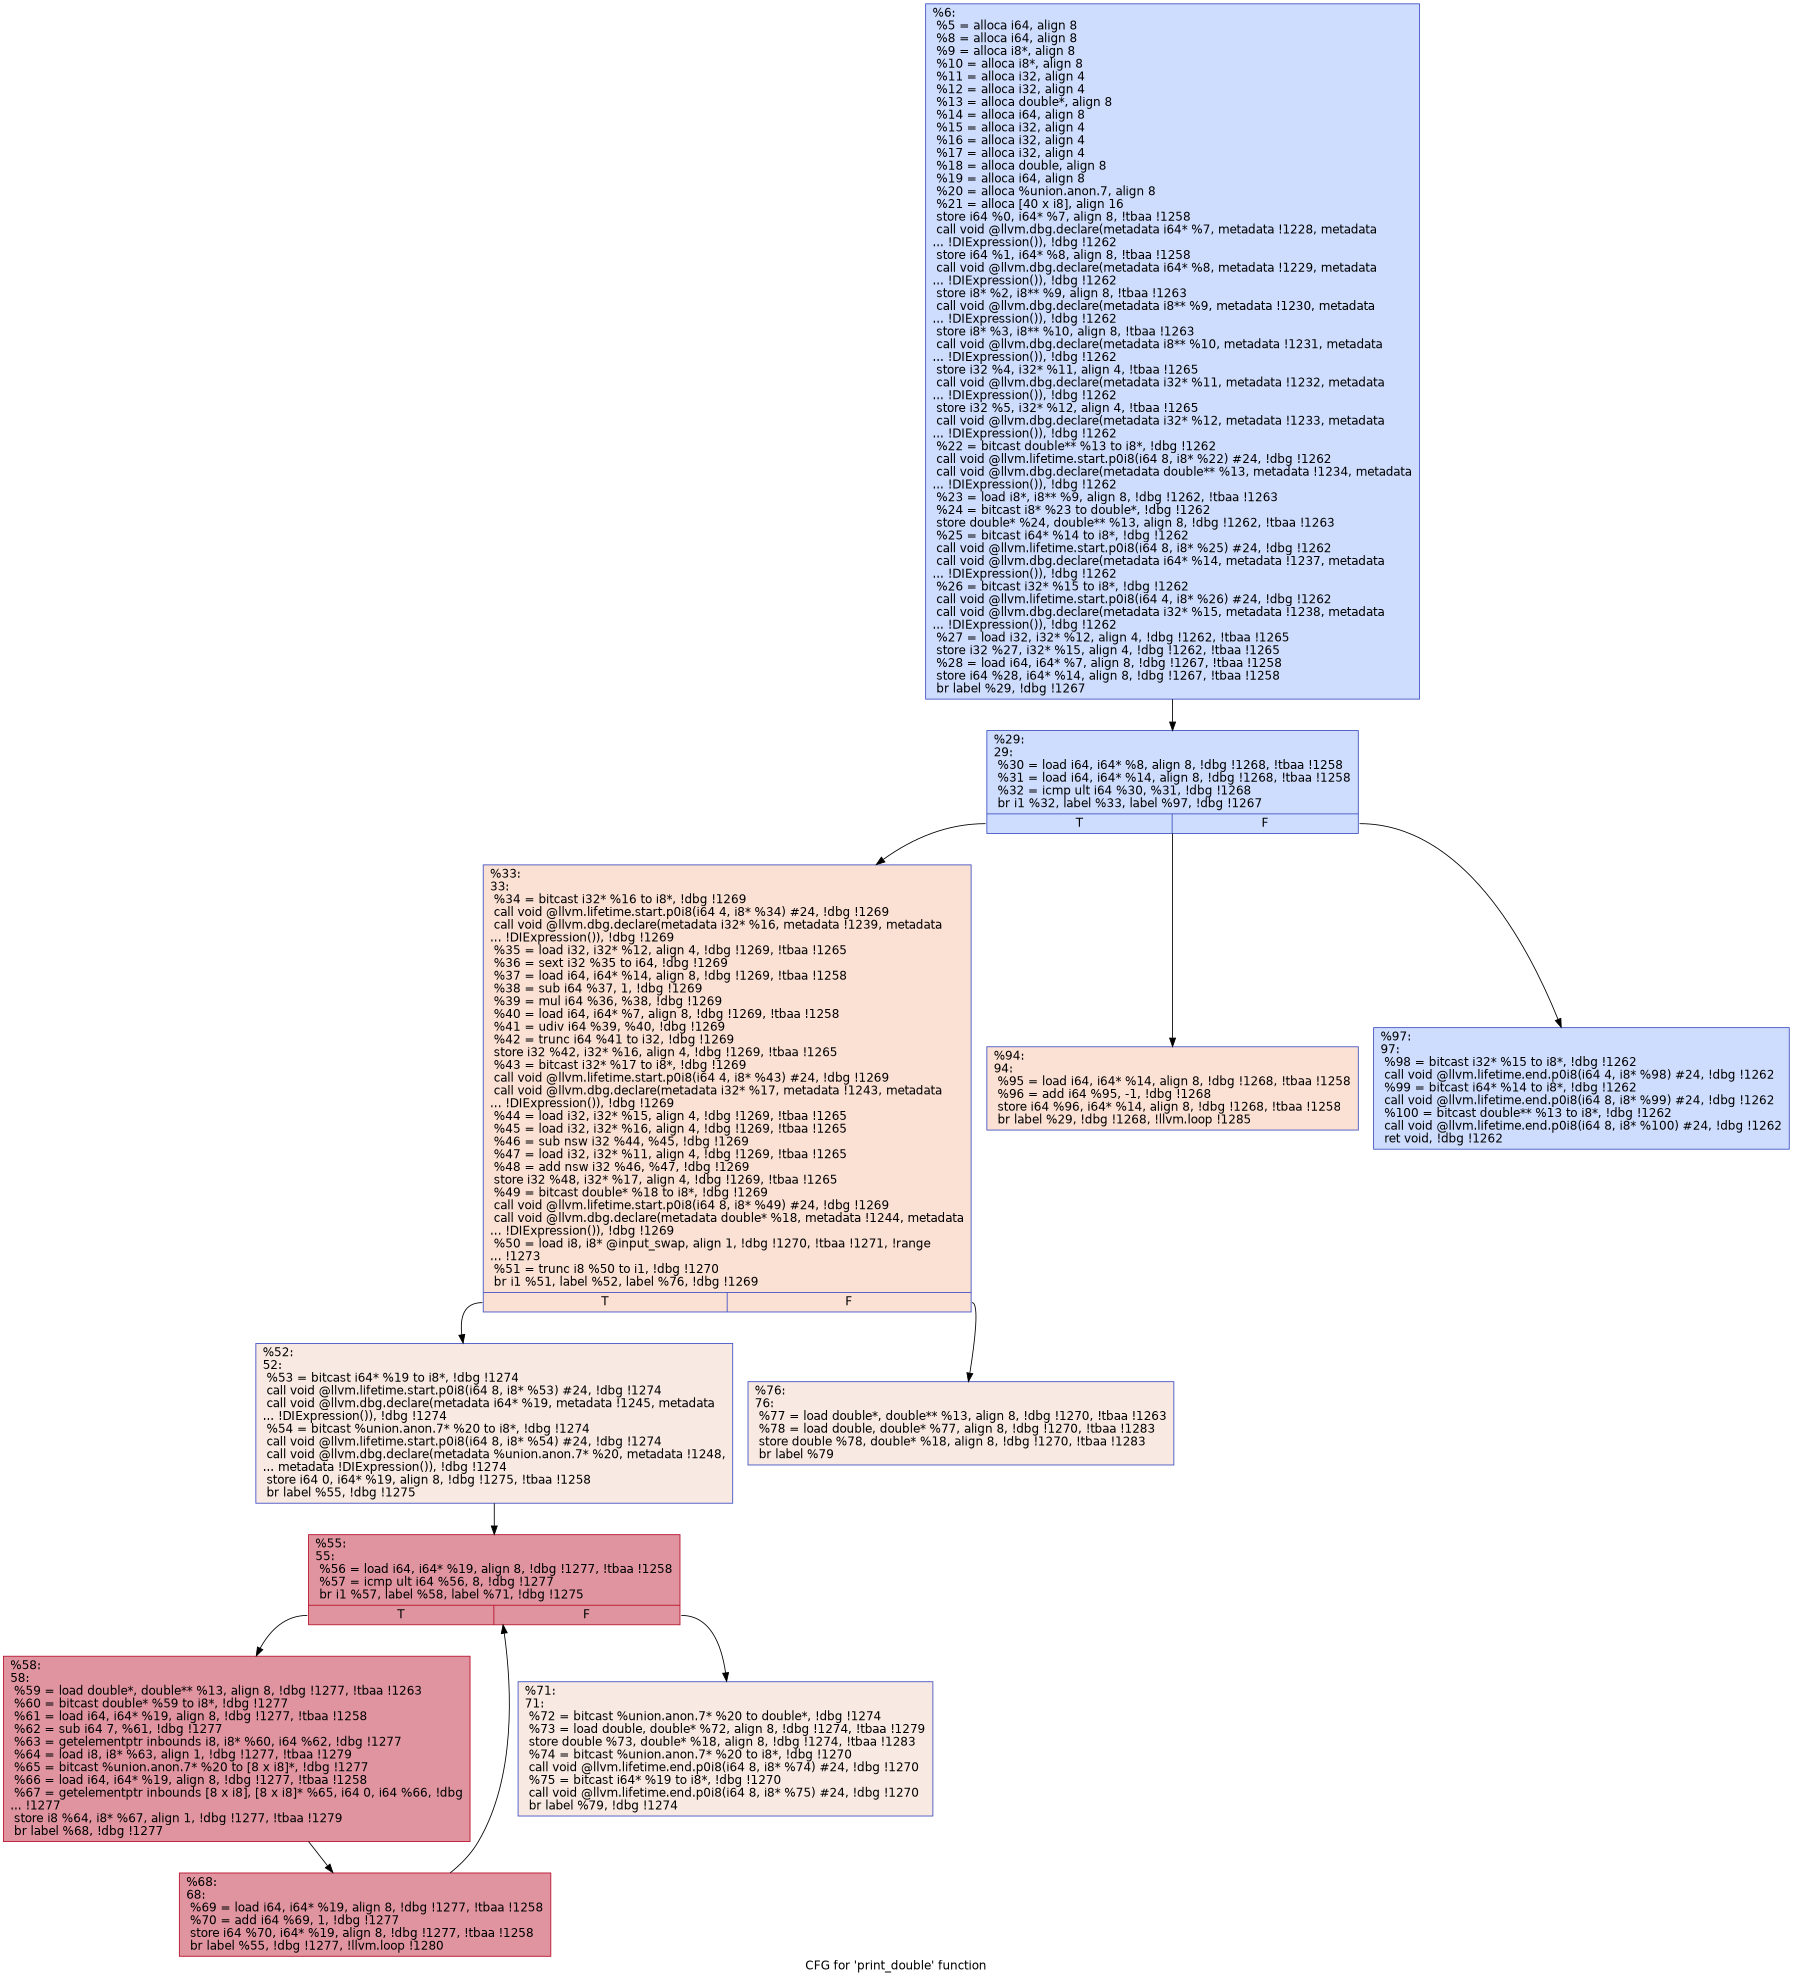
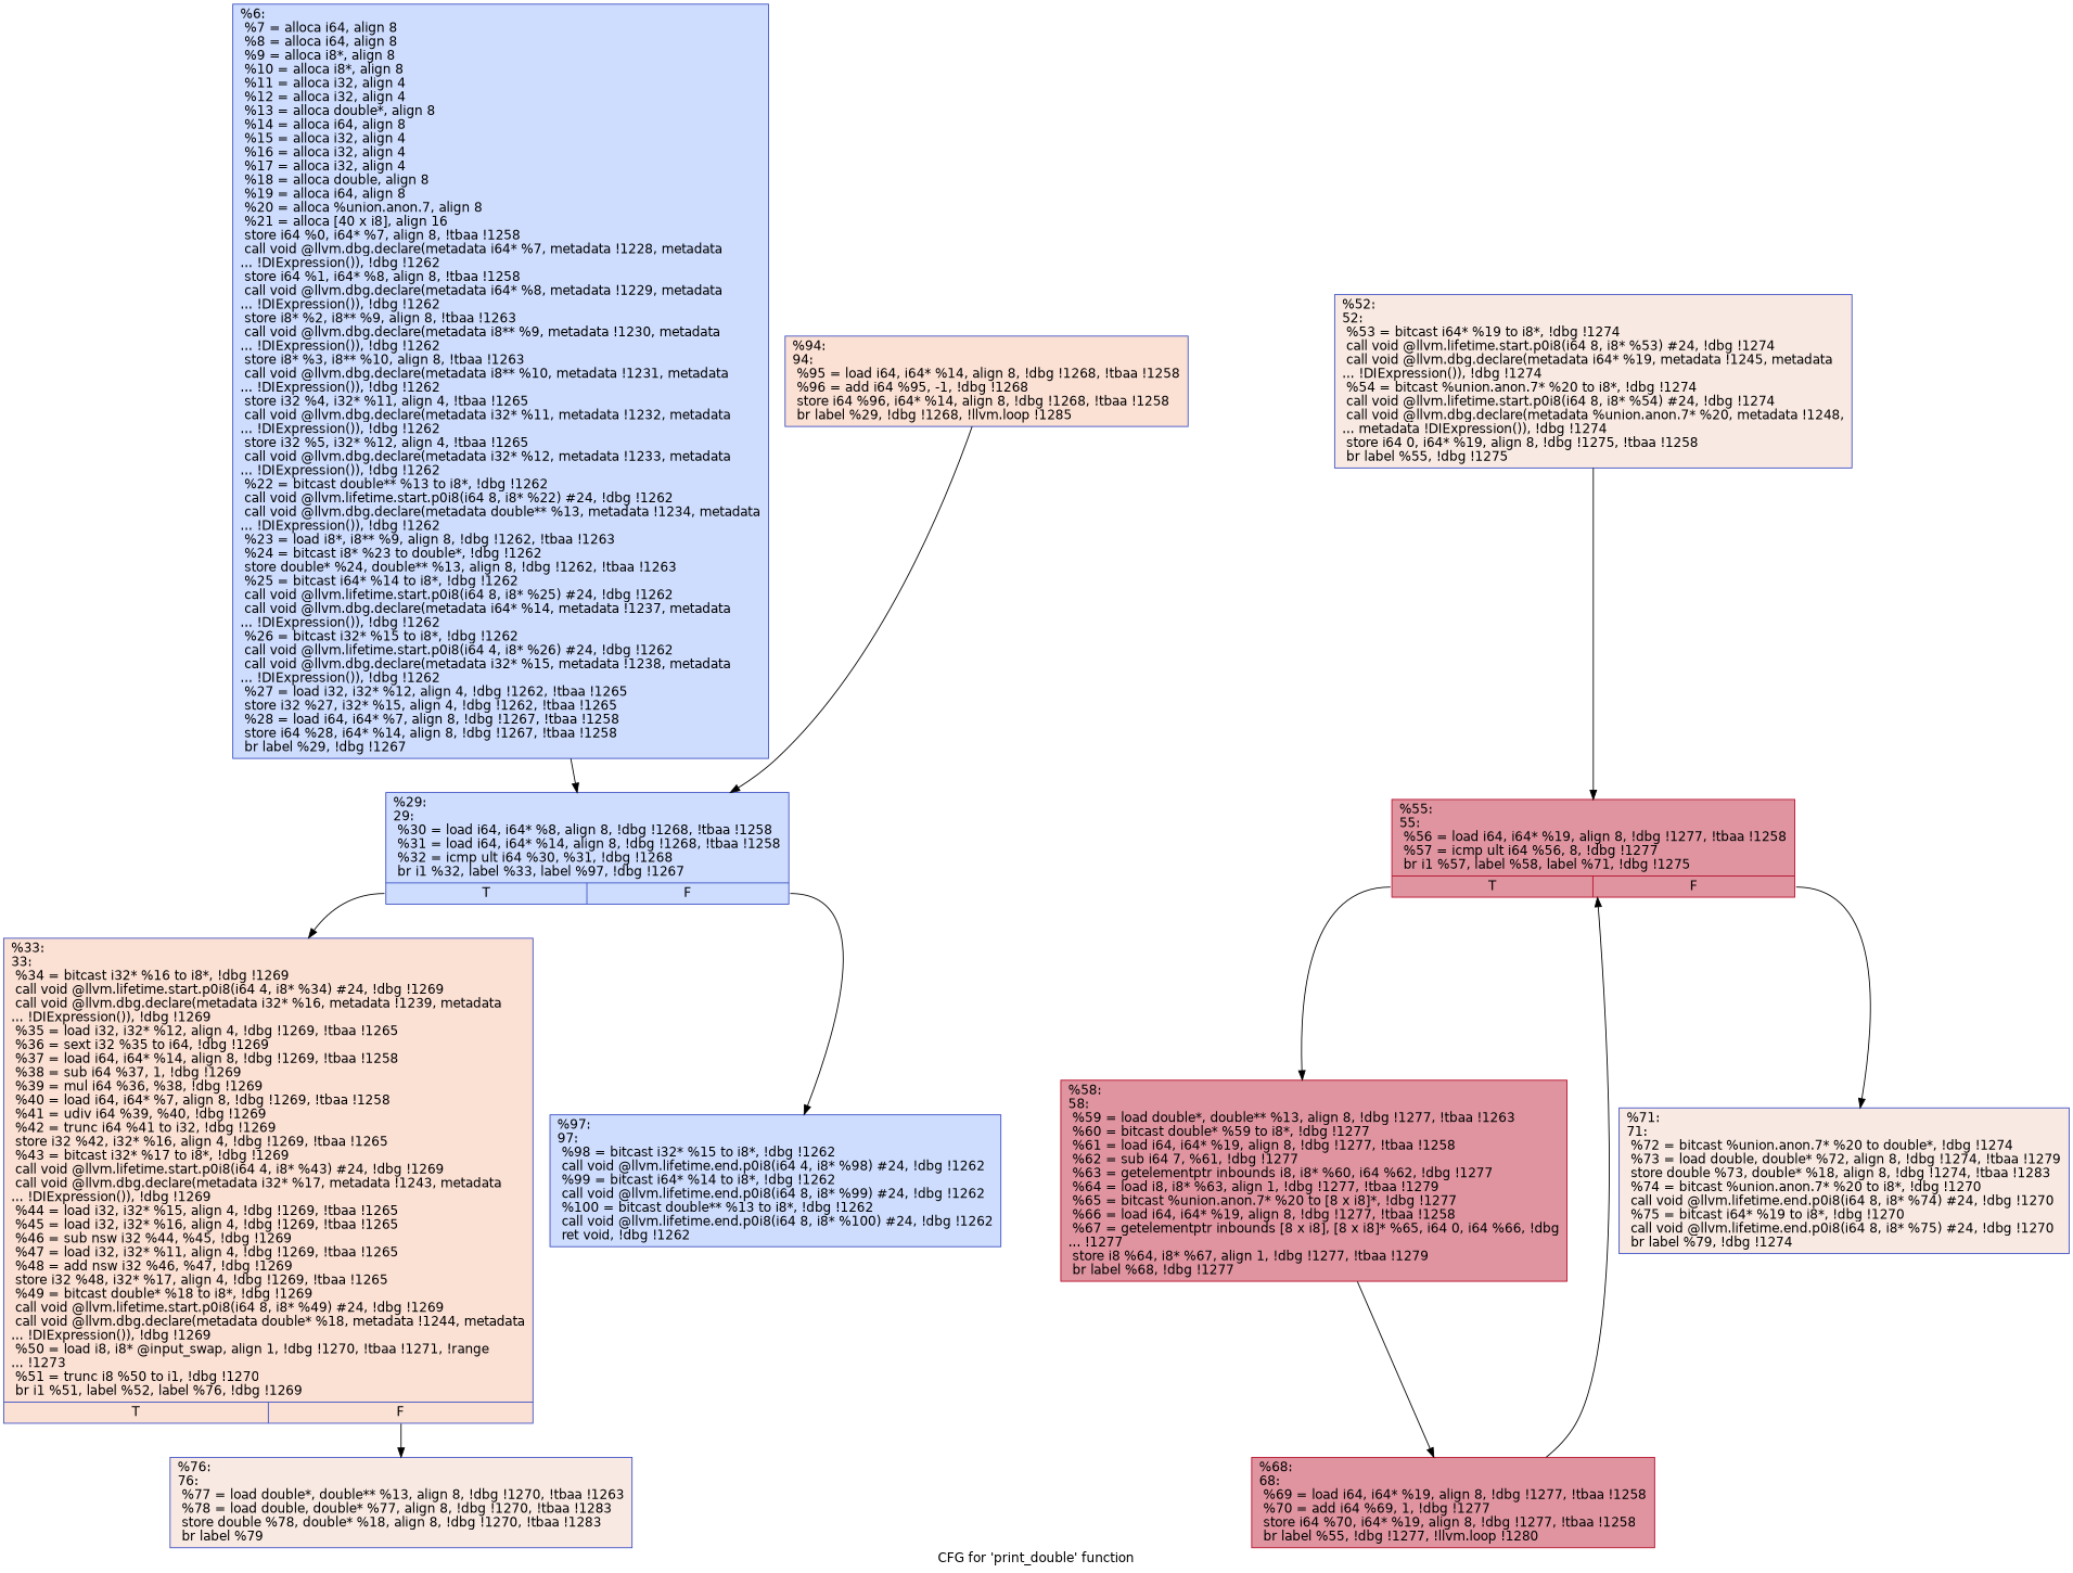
  digraph {
    fontname="DejaVu Sans"
    label="CFG for 'print_double' function"
    node [color="#3d50c3ff" fillcolor="#8fb1fe70" fontname="DejaVu Sans" shape=record style=filled]
    edge [fontname="DejaVu Sans"]
-   n1 [label="{%6:\l  %5 = alloca i64, align 8\l  %8 = alloca i64, align 8\l  %9 = alloca i8*, align 8\l  %10 = alloca i8*, align 8\l  %11 = alloca i32, align 4\l  %12 = alloca i32, align 4\l  %13 = alloca double*, align 8\l  %14 = alloca i64, align 8\l  %15 = alloca i32, align 4\l  %16 = alloca i32, align 4\l  %17 = alloca i32, align 4\l  %18 = alloca double, align 8\l  %19 = alloca i64, align 8\l  %20 = alloca %union.anon.7, align 8\l  %21 = alloca [40 x i8], align 16\l  store i64 %0, i64* %7, align 8, !tbaa !1258\l  call void @llvm.dbg.declare(metadata i64* %7, metadata !1228, metadata\l... !DIExpression()), !dbg !1262\l  store i64 %1, i64* %8, align 8, !tbaa !1258\l  call void @llvm.dbg.declare(metadata i64* %8, metadata !1229, metadata\l... !DIExpression()), !dbg !1262\l  store i8* %2, i8** %9, align 8, !tbaa !1263\l  call void @llvm.dbg.declare(metadata i8** %9, metadata !1230, metadata\l... !DIExpression()), !dbg !1262\l  store i8* %3, i8** %10, align 8, !tbaa !1263\l  call void @llvm.dbg.declare(metadata i8** %10, metadata !1231, metadata\l... !DIExpression()), !dbg !1262\l  store i32 %4, i32* %11, align 4, !tbaa !1265\l  call void @llvm.dbg.declare(metadata i32* %11, metadata !1232, metadata\l... !DIExpression()), !dbg !1262\l  store i32 %5, i32* %12, align 4, !tbaa !1265\l  call void @llvm.dbg.declare(metadata i32* %12, metadata !1233, metadata\l... !DIExpression()), !dbg !1262\l  %22 = bitcast double** %13 to i8*, !dbg !1262\l  call void @llvm.lifetime.start.p0i8(i64 8, i8* %22) #24, !dbg !1262\l  call void @llvm.dbg.declare(metadata double** %13, metadata !1234, metadata\l... !DIExpression()), !dbg !1262\l  %23 = load i8*, i8** %9, align 8, !dbg !1262, !tbaa !1263\l  %24 = bitcast i8* %23 to double*, !dbg !1262\l  store double* %24, double** %13, align 8, !dbg !1262, !tbaa !1263\l  %25 = bitcast i64* %14 to i8*, !dbg !1262\l  call void @llvm.lifetime.start.p0i8(i64 8, i8* %25) #24, !dbg !1262\l  call void @llvm.dbg.declare(metadata i64* %14, metadata !1237, metadata\l... !DIExpression()), !dbg !1262\l  %26 = bitcast i32* %15 to i8*, !dbg !1262\l  call void @llvm.lifetime.start.p0i8(i64 4, i8* %26) #24, !dbg !1262\l  call void @llvm.dbg.declare(metadata i32* %15, metadata !1238, metadata\l... !DIExpression()), !dbg !1262\l  %27 = load i32, i32* %12, align 4, !dbg !1262, !tbaa !1265\l  store i32 %27, i32* %15, align 4, !dbg !1262, !tbaa !1265\l  %28 = load i64, i64* %7, align 8, !dbg !1267, !tbaa !1258\l  store i64 %28, i64* %14, align 8, !dbg !1267, !tbaa !1258\l  br label %29, !dbg !1267\l}"]
+   n1 [label="{%6:\l  %7 = alloca i64, align 8\l  %8 = alloca i64, align 8\l  %9 = alloca i8*, align 8\l  %10 = alloca i8*, align 8\l  %11 = alloca i32, align 4\l  %12 = alloca i32, align 4\l  %13 = alloca double*, align 8\l  %14 = alloca i64, align 8\l  %15 = alloca i32, align 4\l  %16 = alloca i32, align 4\l  %17 = alloca i32, align 4\l  %18 = alloca double, align 8\l  %19 = alloca i64, align 8\l  %20 = alloca %union.anon.7, align 8\l  %21 = alloca [40 x i8], align 16\l  store i64 %0, i64* %7, align 8, !tbaa !1258\l  call void @llvm.dbg.declare(metadata i64* %7, metadata !1228, metadata\l... !DIExpression()), !dbg !1262\l  store i64 %1, i64* %8, align 8, !tbaa !1258\l  call void @llvm.dbg.declare(metadata i64* %8, metadata !1229, metadata\l... !DIExpression()), !dbg !1262\l  store i8* %2, i8** %9, align 8, !tbaa !1263\l  call void @llvm.dbg.declare(metadata i8** %9, metadata !1230, metadata\l... !DIExpression()), !dbg !1262\l  store i8* %3, i8** %10, align 8, !tbaa !1263\l  call void @llvm.dbg.declare(metadata i8** %10, metadata !1231, metadata\l... !DIExpression()), !dbg !1262\l  store i32 %4, i32* %11, align 4, !tbaa !1265\l  call void @llvm.dbg.declare(metadata i32* %11, metadata !1232, metadata\l... !DIExpression()), !dbg !1262\l  store i32 %5, i32* %12, align 4, !tbaa !1265\l  call void @llvm.dbg.declare(metadata i32* %12, metadata !1233, metadata\l... !DIExpression()), !dbg !1262\l  %22 = bitcast double** %13 to i8*, !dbg !1262\l  call void @llvm.lifetime.start.p0i8(i64 8, i8* %22) #24, !dbg !1262\l  call void @llvm.dbg.declare(metadata double** %13, metadata !1234, metadata\l... !DIExpression()), !dbg !1262\l  %23 = load i8*, i8** %9, align 8, !dbg !1262, !tbaa !1263\l  %24 = bitcast i8* %23 to double*, !dbg !1262\l  store double* %24, double** %13, align 8, !dbg !1262, !tbaa !1263\l  %25 = bitcast i64* %14 to i8*, !dbg !1262\l  call void @llvm.lifetime.start.p0i8(i64 8, i8* %25) #24, !dbg !1262\l  call void @llvm.dbg.declare(metadata i64* %14, metadata !1237, metadata\l... !DIExpression()), !dbg !1262\l  %26 = bitcast i32* %15 to i8*, !dbg !1262\l  call void @llvm.lifetime.start.p0i8(i64 4, i8* %26) #24, !dbg !1262\l  call void @llvm.dbg.declare(metadata i32* %15, metadata !1238, metadata\l... !DIExpression()), !dbg !1262\l  %27 = load i32, i32* %12, align 4, !dbg !1262, !tbaa !1265\l  store i32 %27, i32* %15, align 4, !dbg !1262, !tbaa !1265\l  %28 = load i64, i64* %7, align 8, !dbg !1267, !tbaa !1258\l  store i64 %28, i64* %14, align 8, !dbg !1267, !tbaa !1258\l  br label %29, !dbg !1267\l}"]
    n2 [label="{%29:\l29:                                               \l  %30 = load i64, i64* %8, align 8, !dbg !1268, !tbaa !1258\l  %31 = load i64, i64* %14, align 8, !dbg !1268, !tbaa !1258\l  %32 = icmp ult i64 %30, %31, !dbg !1268\l  br i1 %32, label %33, label %97, !dbg !1267\l|{<s0>T|<s1>F}}"]
    n3 [fillcolor="#f7b99e70" label="{%33:\l33:                                               \l  %34 = bitcast i32* %16 to i8*, !dbg !1269\l  call void @llvm.lifetime.start.p0i8(i64 4, i8* %34) #24, !dbg !1269\l  call void @llvm.dbg.declare(metadata i32* %16, metadata !1239, metadata\l... !DIExpression()), !dbg !1269\l  %35 = load i32, i32* %12, align 4, !dbg !1269, !tbaa !1265\l  %36 = sext i32 %35 to i64, !dbg !1269\l  %37 = load i64, i64* %14, align 8, !dbg !1269, !tbaa !1258\l  %38 = sub i64 %37, 1, !dbg !1269\l  %39 = mul i64 %36, %38, !dbg !1269\l  %40 = load i64, i64* %7, align 8, !dbg !1269, !tbaa !1258\l  %41 = udiv i64 %39, %40, !dbg !1269\l  %42 = trunc i64 %41 to i32, !dbg !1269\l  store i32 %42, i32* %16, align 4, !dbg !1269, !tbaa !1265\l  %43 = bitcast i32* %17 to i8*, !dbg !1269\l  call void @llvm.lifetime.start.p0i8(i64 4, i8* %43) #24, !dbg !1269\l  call void @llvm.dbg.declare(metadata i32* %17, metadata !1243, metadata\l... !DIExpression()), !dbg !1269\l  %44 = load i32, i32* %15, align 4, !dbg !1269, !tbaa !1265\l  %45 = load i32, i32* %16, align 4, !dbg !1269, !tbaa !1265\l  %46 = sub nsw i32 %44, %45, !dbg !1269\l  %47 = load i32, i32* %11, align 4, !dbg !1269, !tbaa !1265\l  %48 = add nsw i32 %46, %47, !dbg !1269\l  store i32 %48, i32* %17, align 4, !dbg !1269, !tbaa !1265\l  %49 = bitcast double* %18 to i8*, !dbg !1269\l  call void @llvm.lifetime.start.p0i8(i64 8, i8* %49) #24, !dbg !1269\l  call void @llvm.dbg.declare(metadata double* %18, metadata !1244, metadata\l... !DIExpression()), !dbg !1269\l  %50 = load i8, i8* @input_swap, align 1, !dbg !1270, !tbaa !1271, !range\l... !1273\l  %51 = trunc i8 %50 to i1, !dbg !1270\l  br i1 %51, label %52, label %76, !dbg !1269\l|{<s0>T|<s1>F}}"]
    n4 [label="{%97:\l97:                                               \l  %98 = bitcast i32* %15 to i8*, !dbg !1262\l  call void @llvm.lifetime.end.p0i8(i64 4, i8* %98) #24, !dbg !1262\l  %99 = bitcast i64* %14 to i8*, !dbg !1262\l  call void @llvm.lifetime.end.p0i8(i64 8, i8* %99) #24, !dbg !1262\l  %100 = bitcast double** %13 to i8*, !dbg !1262\l  call void @llvm.lifetime.end.p0i8(i64 8, i8* %100) #24, !dbg !1262\l  ret void, !dbg !1262\l}"]
    n5 [fillcolor="#efcebd70" label="{%52:\l52:                                               \l  %53 = bitcast i64* %19 to i8*, !dbg !1274\l  call void @llvm.lifetime.start.p0i8(i64 8, i8* %53) #24, !dbg !1274\l  call void @llvm.dbg.declare(metadata i64* %19, metadata !1245, metadata\l... !DIExpression()), !dbg !1274\l  %54 = bitcast %union.anon.7* %20 to i8*, !dbg !1274\l  call void @llvm.lifetime.start.p0i8(i64 8, i8* %54) #24, !dbg !1274\l  call void @llvm.dbg.declare(metadata %union.anon.7* %20, metadata !1248,\l... metadata !DIExpression()), !dbg !1274\l  store i64 0, i64* %19, align 8, !dbg !1275, !tbaa !1258\l  br label %55, !dbg !1275\l}"]
    n6 [fillcolor="#efcebd70" label="{%76:\l76:                                               \l  %77 = load double*, double** %13, align 8, !dbg !1270, !tbaa !1263\l  %78 = load double, double* %77, align 8, !dbg !1270, !tbaa !1283\l  store double %78, double* %18, align 8, !dbg !1270, !tbaa !1283\l  br label %79\l}"]
    n7 [color="#b70d28ff" fillcolor="#b70d2870" label="{%55:\l55:                                               \l  %56 = load i64, i64* %19, align 8, !dbg !1277, !tbaa !1258\l  %57 = icmp ult i64 %56, 8, !dbg !1277\l  br i1 %57, label %58, label %71, !dbg !1275\l|{<s0>T|<s1>F}}"]
    n8 [color="#b70d28ff" fillcolor="#b70d2870" label="{%58:\l58:                                               \l  %59 = load double*, double** %13, align 8, !dbg !1277, !tbaa !1263\l  %60 = bitcast double* %59 to i8*, !dbg !1277\l  %61 = load i64, i64* %19, align 8, !dbg !1277, !tbaa !1258\l  %62 = sub i64 7, %61, !dbg !1277\l  %63 = getelementptr inbounds i8, i8* %60, i64 %62, !dbg !1277\l  %64 = load i8, i8* %63, align 1, !dbg !1277, !tbaa !1279\l  %65 = bitcast %union.anon.7* %20 to [8 x i8]*, !dbg !1277\l  %66 = load i64, i64* %19, align 8, !dbg !1277, !tbaa !1258\l  %67 = getelementptr inbounds [8 x i8], [8 x i8]* %65, i64 0, i64 %66, !dbg\l... !1277\l  store i8 %64, i8* %67, align 1, !dbg !1277, !tbaa !1279\l  br label %68, !dbg !1277\l}"]
    n9 [fillcolor="#efcebd70" label="{%71:\l71:                                               \l  %72 = bitcast %union.anon.7* %20 to double*, !dbg !1274\l  %73 = load double, double* %72, align 8, !dbg !1274, !tbaa !1279\l  store double %73, double* %18, align 8, !dbg !1274, !tbaa !1283\l  %74 = bitcast %union.anon.7* %20 to i8*, !dbg !1270\l  call void @llvm.lifetime.end.p0i8(i64 8, i8* %74) #24, !dbg !1270\l  %75 = bitcast i64* %19 to i8*, !dbg !1270\l  call void @llvm.lifetime.end.p0i8(i64 8, i8* %75) #24, !dbg !1270\l  br label %79, !dbg !1274\l}"]
    n10 [color="#b70d28ff" fillcolor="#b70d2870" label="{%68:\l68:                                               \l  %69 = load i64, i64* %19, align 8, !dbg !1277, !tbaa !1258\l  %70 = add i64 %69, 1, !dbg !1277\l  store i64 %70, i64* %19, align 8, !dbg !1277, !tbaa !1258\l  br label %55, !dbg !1277, !llvm.loop !1280\l}"]
    n11 [fillcolor="#f7b99e70" label="{%94:\l94:                                               \l  %95 = load i64, i64* %14, align 8, !dbg !1268, !tbaa !1258\l  %96 = add i64 %95, -1, !dbg !1268\l  store i64 %96, i64* %14, align 8, !dbg !1268, !tbaa !1258\l  br label %29, !dbg !1268, !llvm.loop !1285\l}"]
    n1 -> n2
    n2 -> n3 [tailport=s0]
    n2 -> n4 [tailport=s1]
-   n3 -> n5 [tailport=s0]
    n3 -> n6 [tailport=s1]
    n5 -> n7
    n7 -> n8 [tailport=s0]
    n7 -> n9 [tailport=s1]
    n8 -> n10
    n10 -> n7
-   n2 -> n11
+   n11 -> n2
  }
